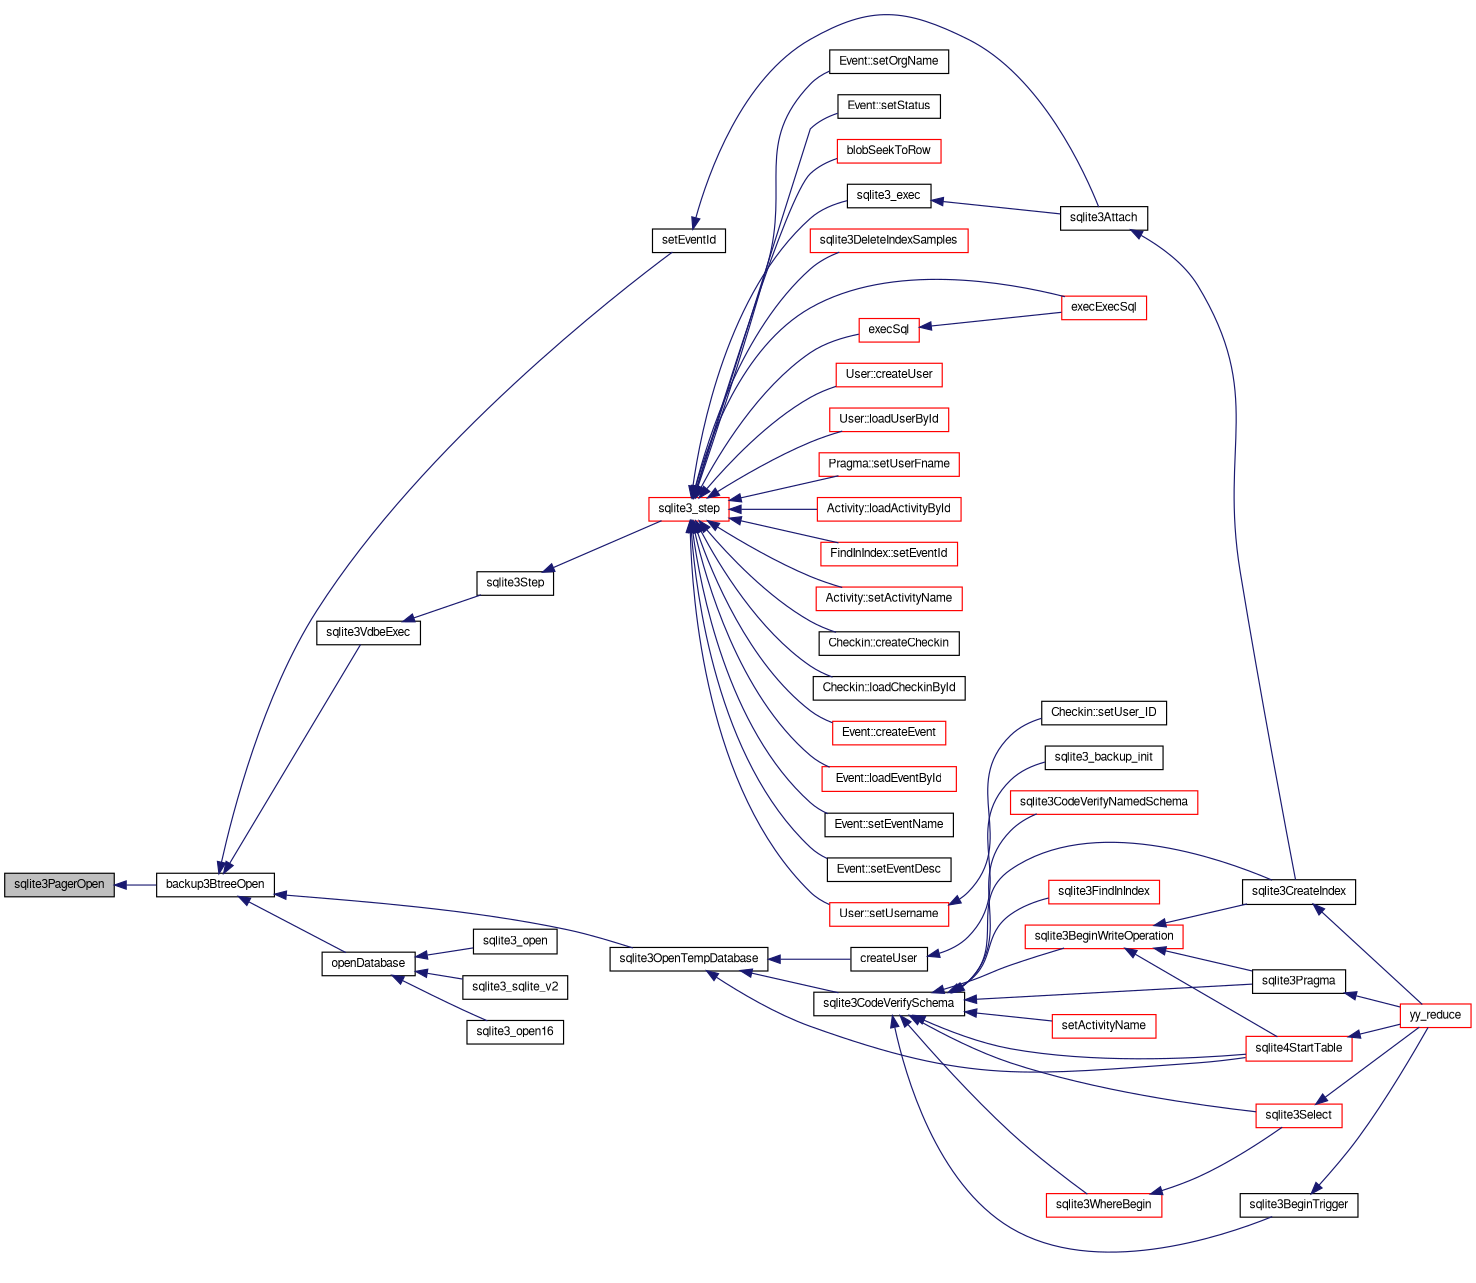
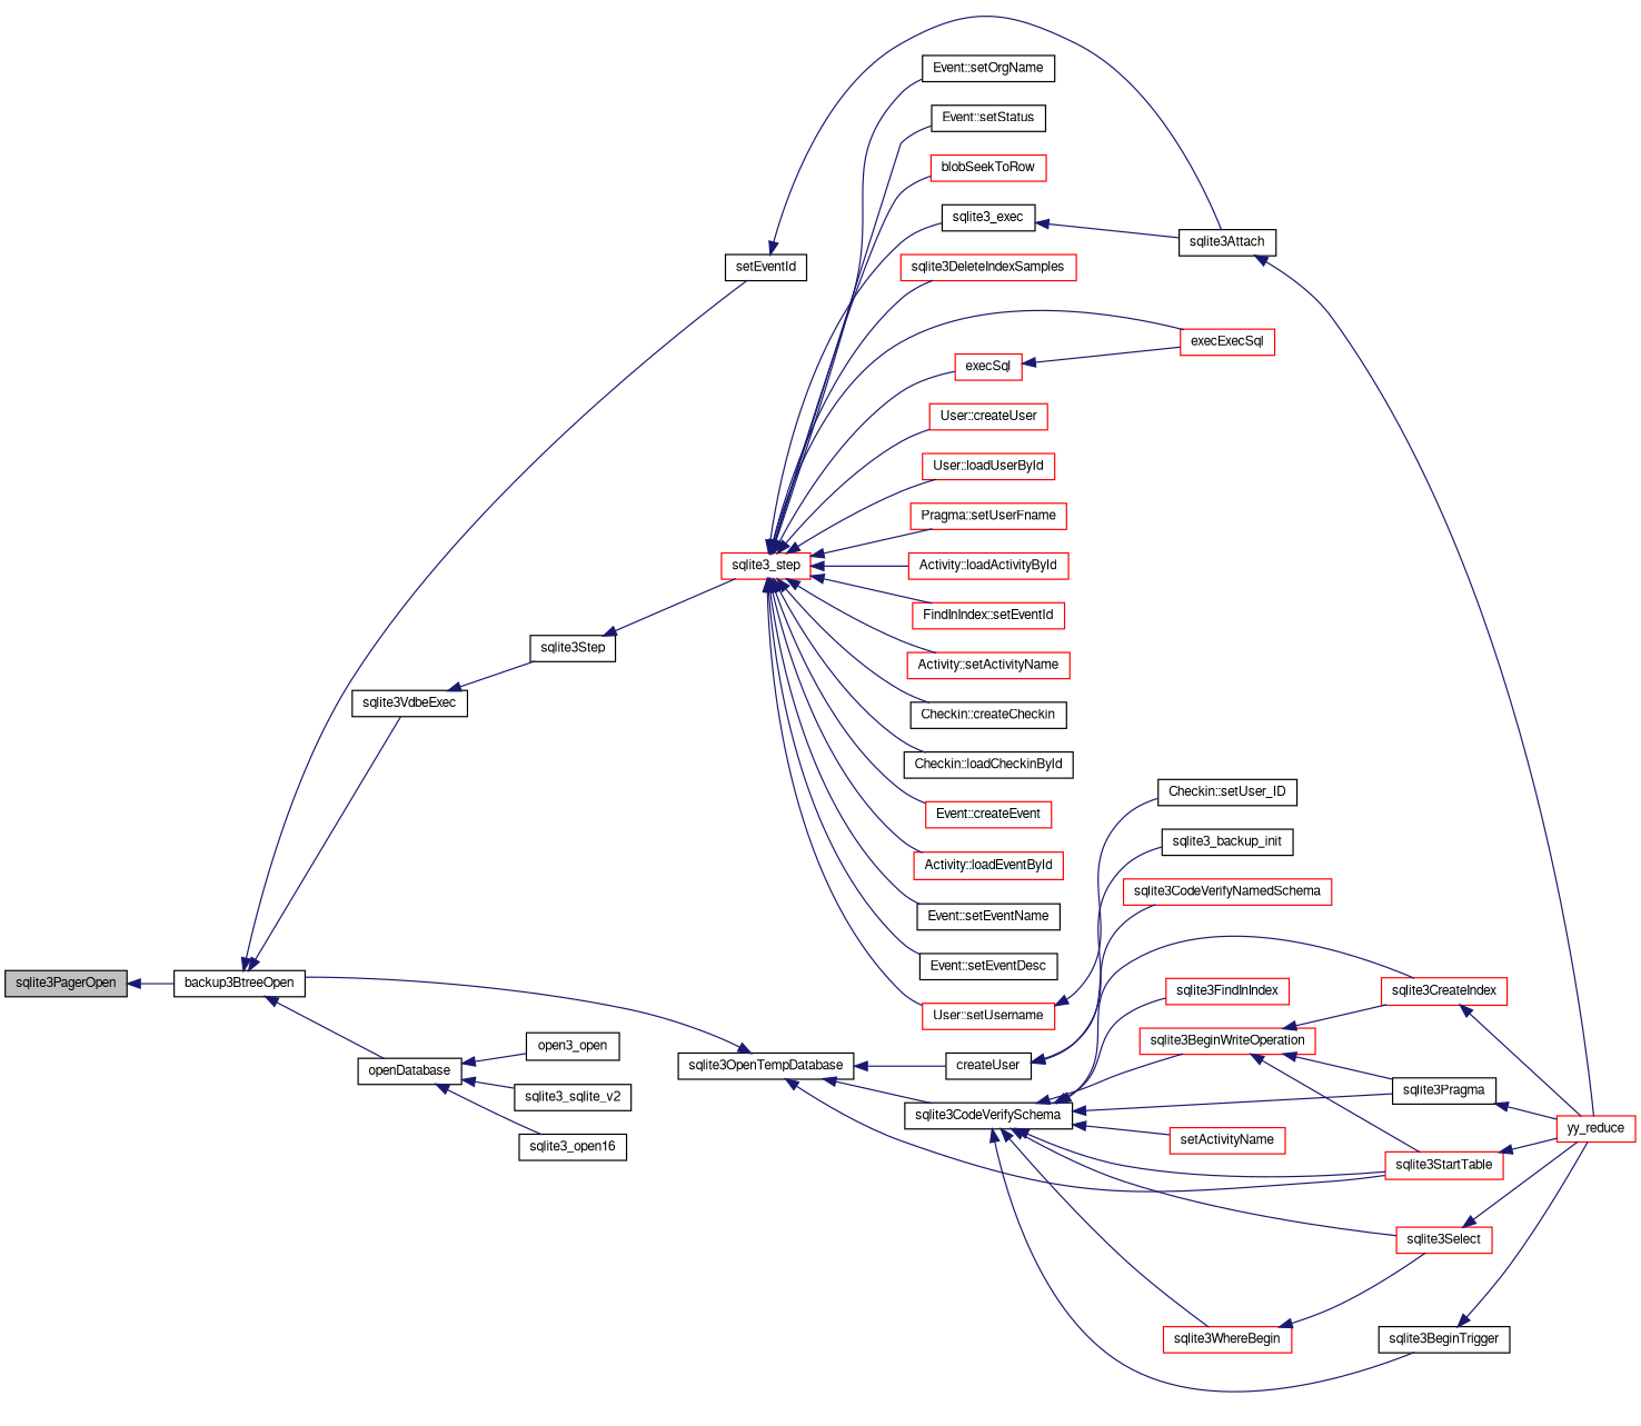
  digraph {
    rankdir=LR
    node [color=black fillcolor=white fontname=FreeSans fontsize=10 shape=record style=filled]
    edge [color=midnightblue dir=back fontname=FreeSans fontsize=10 labelfontname=FreeSans labelfontsize=10 style=solid]
    n1 [fillcolor=grey75 fontcolor=black height=0.2 label=sqlite3PagerOpen width=0.4]
    n2 [height=0.2 label=backup3BtreeOpen width=0.4]
    n3 [height=0.2 label=sqlite3VdbeExec width=0.4]
    n4 [height=0.2 label=setEventId width=0.4]
    n5 [height=0.2 label=sqlite3OpenTempDatabase width=0.4]
    n6 [height=0.2 label=openDatabase width=0.4]
    n7 [height=0.2 label=sqlite3Step width=0.4]
    n8 [height=0.2 label=sqlite3Attach width=0.4]
    n9 [height=0.2 label=createUser width=0.4]
    n10 [height=0.2 label=sqlite3CodeVerifySchema width=0.4]
-   n11 [color=red height=0.2 label=sqlite4StartTable width=0.4]
-   n12 [height=0.2 label=sqlite3_open width=0.4]
+   n11 [color=red height=0.2 label=sqlite3StartTable width=0.4]
+   n12 [height=0.2 label=open3_open width=0.4]
    n13 [height=0.2 label=sqlite3_sqlite_v2 width=0.4]
    n14 [height=0.2 label=sqlite3_open16 width=0.4]
    n15 [color=red height=0.2 label=sqlite3_step width=0.4]
    n16 [color=red height=0.2 label="Activity::loadActivityById" width=0.4]
    n17 [color=red height=0.2 label="FindInIndex::setEventId" width=0.4]
    n18 [color=red height=0.2 label="Activity::setActivityName" width=0.4]
    n19 [height=0.2 label="Checkin::createCheckin" width=0.4]
    n20 [height=0.2 label="Checkin::loadCheckinById" width=0.4]
    n21 [color=red height=0.2 label="Event::createEvent" width=0.4]
-   n22 [color=red height=0.2 label="Event::loadEventById" width=0.4]
+   n22 [color=red height=0.2 label="Activity::loadEventById" width=0.4]
    n23 [height=0.2 label="Event::setEventName" width=0.4]
    n24 [height=0.2 label="Event::setEventDesc" width=0.4]
    n25 [height=0.2 label="Event::setOrgName" width=0.4]
    n26 [height=0.2 label="Event::setStatus" width=0.4]
    n27 [color=red height=0.2 label=blobSeekToRow width=0.4]
    n28 [color=red height=0.2 label=sqlite3DeleteIndexSamples width=0.4]
    n29 [height=0.2 label=sqlite3_exec width=0.4]
    n30 [color=red height=0.2 label=execSql width=0.4]
    n31 [color=red height=0.2 label=execExecSql width=0.4]
    n32 [color=red height=0.2 label="User::createUser" width=0.4]
    n33 [color=red height=0.2 label="User::loadUserById" width=0.4]
    n34 [color=red height=0.2 label="User::setUsername" width=0.4]
    n35 [color=red height=0.2 label="Pragma::setUserFname" width=0.4]
    n36 [height=0.2 label="Checkin::setUser_ID" width=0.4]
    n37 [color=red height=0.2 label=yy_reduce width=0.4]
    n38 [height=0.2 label=sqlite3_backup_init width=0.4]
    n39 [height=0.2 label=sqlite3Pragma width=0.4]
    n40 [color=red height=0.2 label=sqlite3FindInIndex width=0.4]
-   n41 [height=0.2 label=sqlite3CreateIndex width=0.4]
+   n41 [color=red height=0.2 label=sqlite3CreateIndex width=0.4]
    n42 [color=red height=0.2 label=sqlite3CodeVerifyNamedSchema width=0.4]
    n43 [color=red height=0.2 label=sqlite3BeginWriteOperation width=0.4]
    n44 [color=red height=0.2 label=setActivityName width=0.4]
    n45 [color=red height=0.2 label=sqlite3Select width=0.4]
    n46 [height=0.2 label=sqlite3BeginTrigger width=0.4]
    n47 [color=red height=0.2 label=sqlite3WhereBegin width=0.4]
    n1 -> n2
    n2 -> n3
    n2 -> n4
-   n2 -> n5
+   n5 -> n2
    n2 -> n6
    n3 -> n7
    n4 -> n8
    n5 -> n9
    n5 -> n10
    n5 -> n11
    n6 -> n12
    n6 -> n13
    n6 -> n14
    n7 -> n15
-   n8 -> n41
+   n8 -> n37
    n9 -> n38
    n10 -> n11
    n10 -> n39
    n10 -> n40
    n10 -> n41
-   n10 -> n42
+   n9 -> n42
    n10 -> n43
    n10 -> n44
    n10 -> n45
    n10 -> n46
    n10 -> n47
    n11 -> n37
    n15 -> n16
    n15 -> n17
    n15 -> n18
    n15 -> n19
    n15 -> n20
    n15 -> n21
    n15 -> n22
    n15 -> n23
    n15 -> n24
    n15 -> n25
    n15 -> n26
    n15 -> n27
    n15 -> n28
    n15 -> n29
    n15 -> n30
    n15 -> n31
    n15 -> n32
    n15 -> n33
    n15 -> n34
    n15 -> n35
    n29 -> n8
    n30 -> n31
    n34 -> n36
    n39 -> n37
    n41 -> n37
    n43 -> n11
    n43 -> n39
    n43 -> n41
    n45 -> n37
    n46 -> n37
    n47 -> n45
  }
